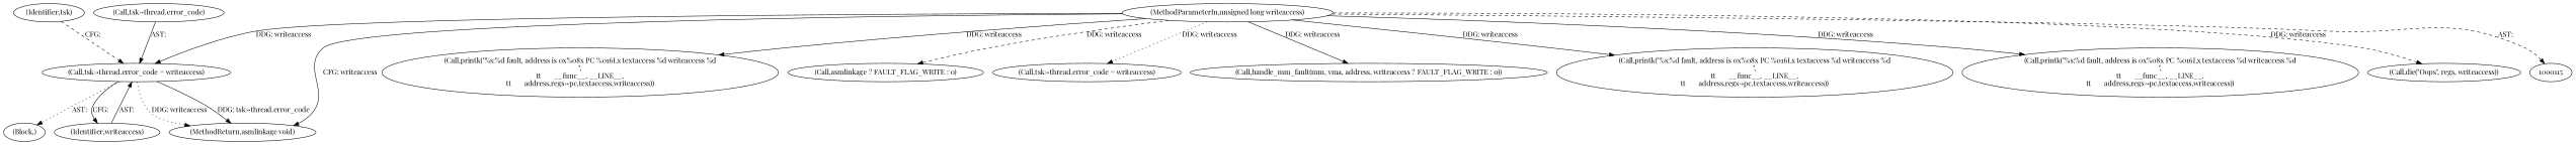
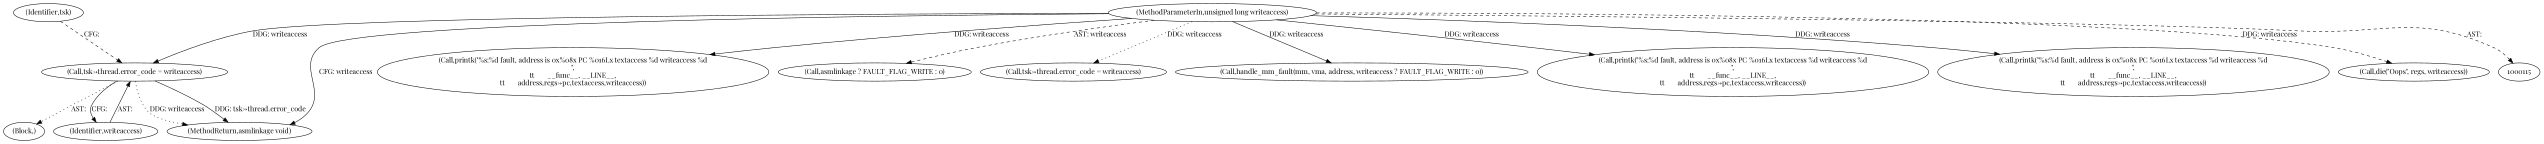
  digraph {
    fontname="Playfair Display"
    node [fontname="Playfair Display"]
    edge [fontname="Playfair Display" style=solid]
    n1 [label="(Call,tsk->thread.error_code = writeaccess)"]
    n2 [label="(Block,)"]
    n3 [label="(Identifier,writeaccess)"]
    n4 [label="(MethodReturn,asmlinkage void)"]
    n5 [label="(MethodParameterIn,unsigned long writeaccess)"]
    n6 [label="(Call,printk(\"%s:%d fault, address is 0x%08x PC %016Lx textaccess %d writeaccess %d\n\",\n\t\t       __func__, __LINE__,\n\t\t       address,regs->pc,textaccess,writeaccess))"]
    n7 [label="(Call,asmlinkage ? FAULT_FLAG_WRITE : 0)"]
    n8 [label="(Call,tsk->thread.error_code = writeaccess)"]
    n9 [label="(Call,handle_mm_fault(mm, vma, address, writeaccess ? FAULT_FLAG_WRITE : 0))"]
    n10 [label="(Call,printk(\"%s:%d fault, address is 0x%08x PC %016Lx textaccess %d writeaccess %d\n\",\n\t\t       __func__, __LINE__,\n\t\t       address,regs->pc,textaccess,writeaccess))"]
    n11 [label="(Call,printk(\"%s:%d fault, address is 0x%08x PC %016Lx textaccess %d writeaccess %d\n\",\n\t\t       __func__, __LINE__,\n\t\t       address,regs->pc,textaccess,writeaccess))"]
    n12 [label="(Call,die(\"Oops\", regs, writeaccess))"]
    1000115
    n14 [label="(Identifier,tsk)"]
-   n15 [label="(Call,tsk->thread.error_code)"]
    n1 -> n2 [label="AST: " style=dotted]
    n1 -> n3 [label="CFG: "]
    n1 -> n4 [label="DDG: writeaccess" style=dotted]
    n1 -> n4 [label="DDG: tsk->thread.error_code"]
    n3 -> n1 [label="AST: "]
    n5 -> n1 [label="DDG: writeaccess"]
    n5 -> n4 [label="CFG: writeaccess"]
    n5 -> n6 [label="DDG: writeaccess"]
-   n5 -> n7 [label="DDG: writeaccess" style=dashed]
+   n5 -> n7 [label="AST: writeaccess" style=dashed]
    n5 -> n8 [label="DDG: writeaccess" style=dotted]
    n5 -> n9 [label="DDG: writeaccess"]
    n5 -> n10 [label="DDG: writeaccess"]
    n5 -> n11 [label="DDG: writeaccess"]
    n5 -> n12 [label="DDG: writeaccess" style=dashed]
    n5 -> 1000115 [label="AST: " style=dashed]
    n14 -> n1 [label="CFG: " style=dashed]
-   n15 -> n1 [label="AST: "]
  }
